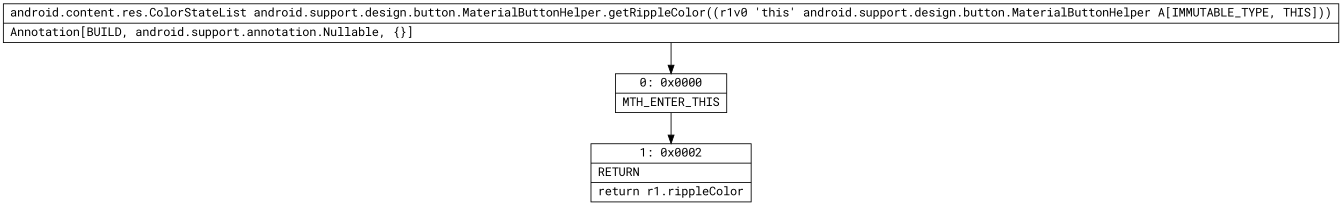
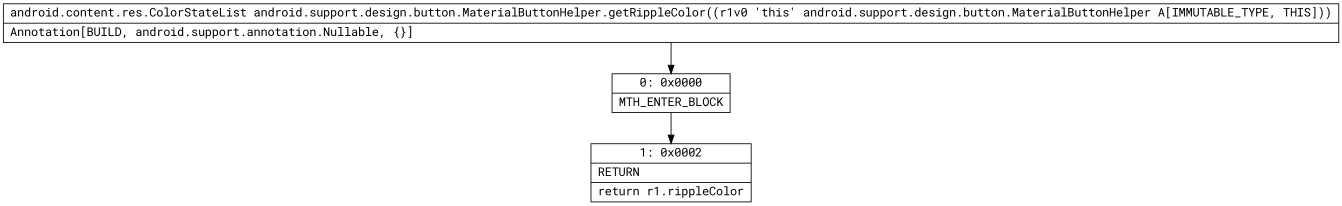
  digraph {
    fontname="Roboto Mono"
    node [shape=record fontname="Roboto Mono"]
    edge [fontname="Roboto Mono"]
-   n1 [label="{0\:\ 0x0000|MTH_ENTER_THIS\l}"]
+   n1 [label="{0\:\ 0x0000|MTH_ENTER_BLOCK\l}"]
    n2 [label="{1\:\ 0x0002|RETURN\l|return r1.rippleColor\l}"]
    n3 [label="{android.content.res.ColorStateList android.support.design.button.MaterialButtonHelper.getRippleColor((r1v0 'this' android.support.design.button.MaterialButtonHelper A[IMMUTABLE_TYPE, THIS]))  | Annotation[BUILD, android.support.annotation.Nullable, \{\}]\l}"]
    n1 -> n2
    n3 -> n1
  }
